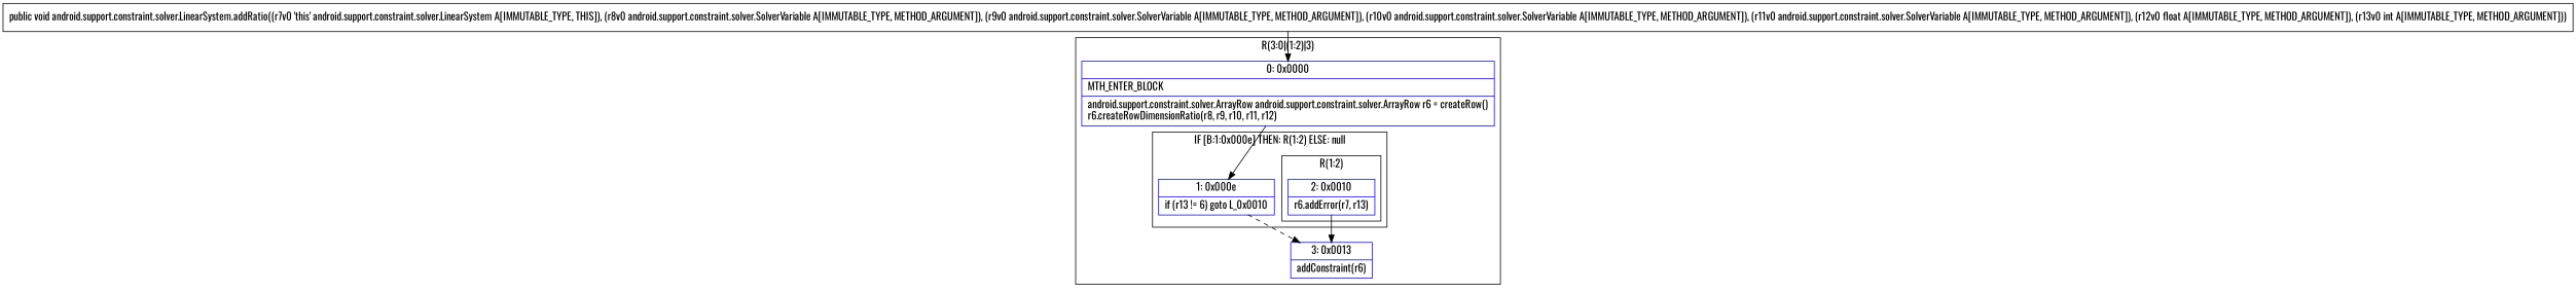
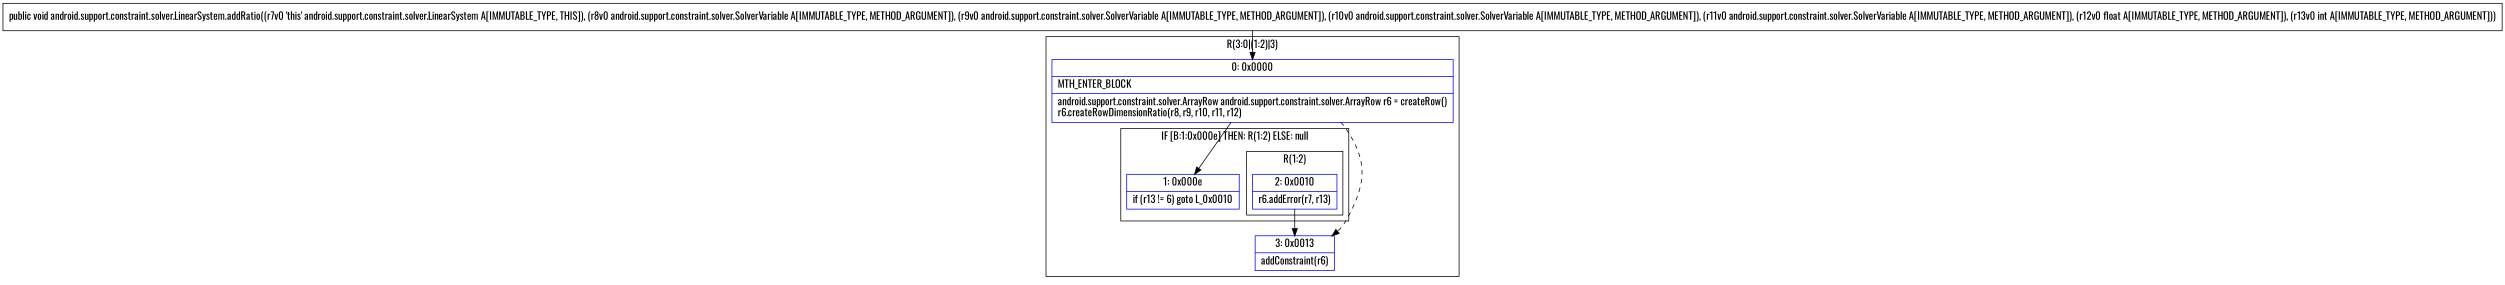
  digraph {
    fontname=Oswald
    node [color=blue fontname=Oswald shape=record]
    edge [fontname=Oswald]
    n1 [label="{2\:\ 0x0010|r6.addError(r7, r13)\l}"]
    n2 [label="{1\:\ 0x000e|if (r13 != 6) goto L_0x0010\l}"]
    n3 [label="{0\:\ 0x0000|MTH_ENTER_BLOCK\l|android.support.constraint.solver.ArrayRow android.support.constraint.solver.ArrayRow r6 = createRow()\lr6.createRowDimensionRatio(r8, r9, r10, r11, r12)\l}"]
    n4 [label="{3\:\ 0x0013|addConstraint(r6)\l}"]
    n5 [label="{public void android.support.constraint.solver.LinearSystem.addRatio((r7v0 'this' android.support.constraint.solver.LinearSystem A[IMMUTABLE_TYPE, THIS]), (r8v0 android.support.constraint.solver.SolverVariable A[IMMUTABLE_TYPE, METHOD_ARGUMENT]), (r9v0 android.support.constraint.solver.SolverVariable A[IMMUTABLE_TYPE, METHOD_ARGUMENT]), (r10v0 android.support.constraint.solver.SolverVariable A[IMMUTABLE_TYPE, METHOD_ARGUMENT]), (r11v0 android.support.constraint.solver.SolverVariable A[IMMUTABLE_TYPE, METHOD_ARGUMENT]), (r12v0 float A[IMMUTABLE_TYPE, METHOD_ARGUMENT]), (r13v0 int A[IMMUTABLE_TYPE, METHOD_ARGUMENT])) }" color=""]
    subgraph cluster_1 {
      label="R(3:0|(1:2)|3)"
      n3
      n4
      subgraph cluster_2 {
        label="IF [B:1:0x000e] THEN: R(1:2) ELSE: null"
        n2
        subgraph cluster_3 {
          label="R(1:2)"
          n1
        }
      }
    }
    n1 -> n4
-   n2 -> n4 [style=dashed]
+   n3 -> n4 [style=dashed]
    n3 -> n2
    n5 -> n3
  }
